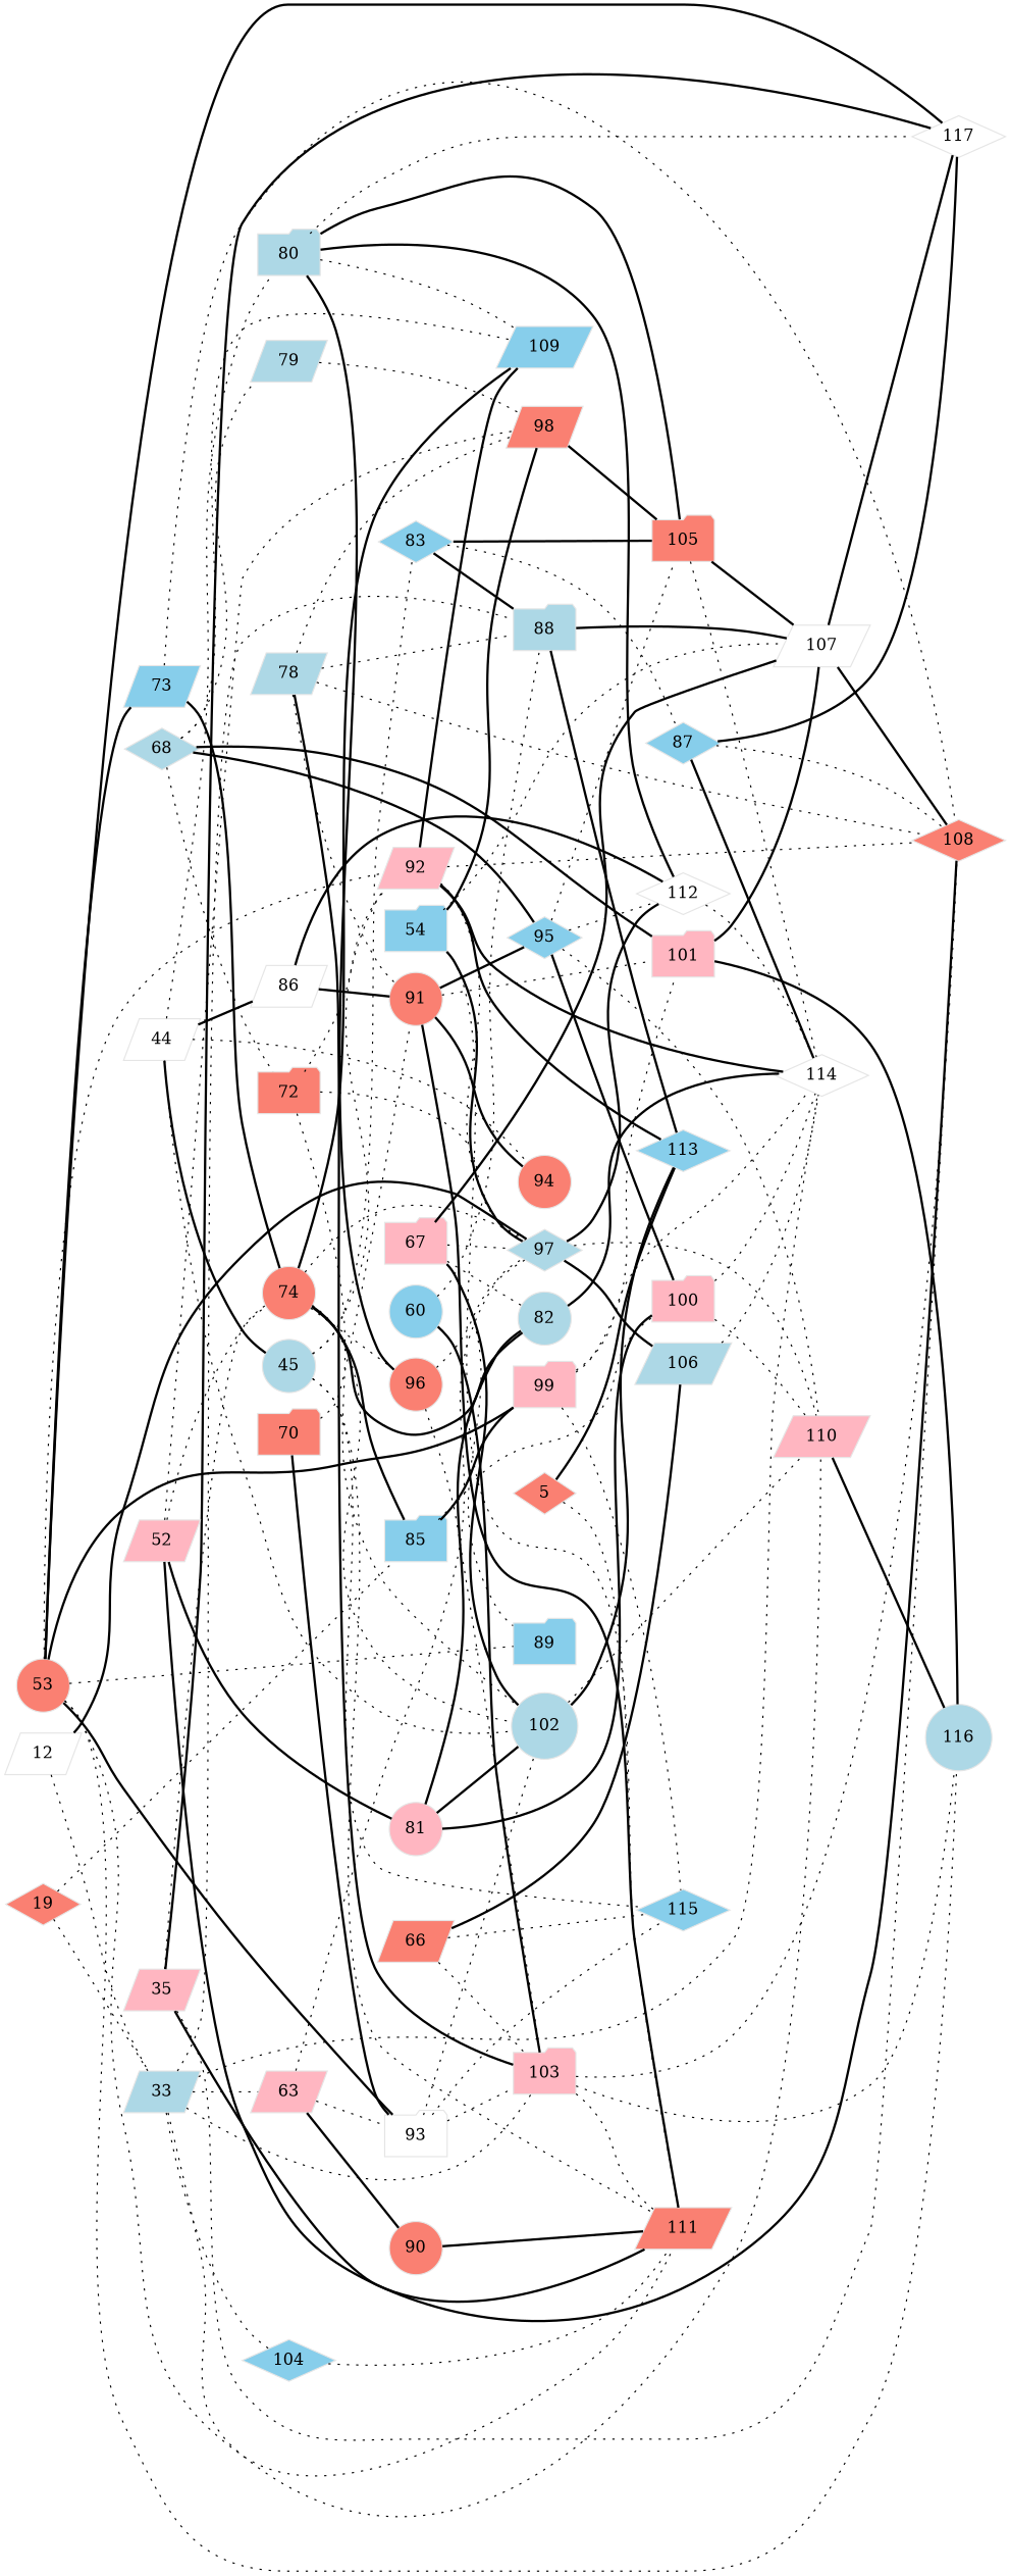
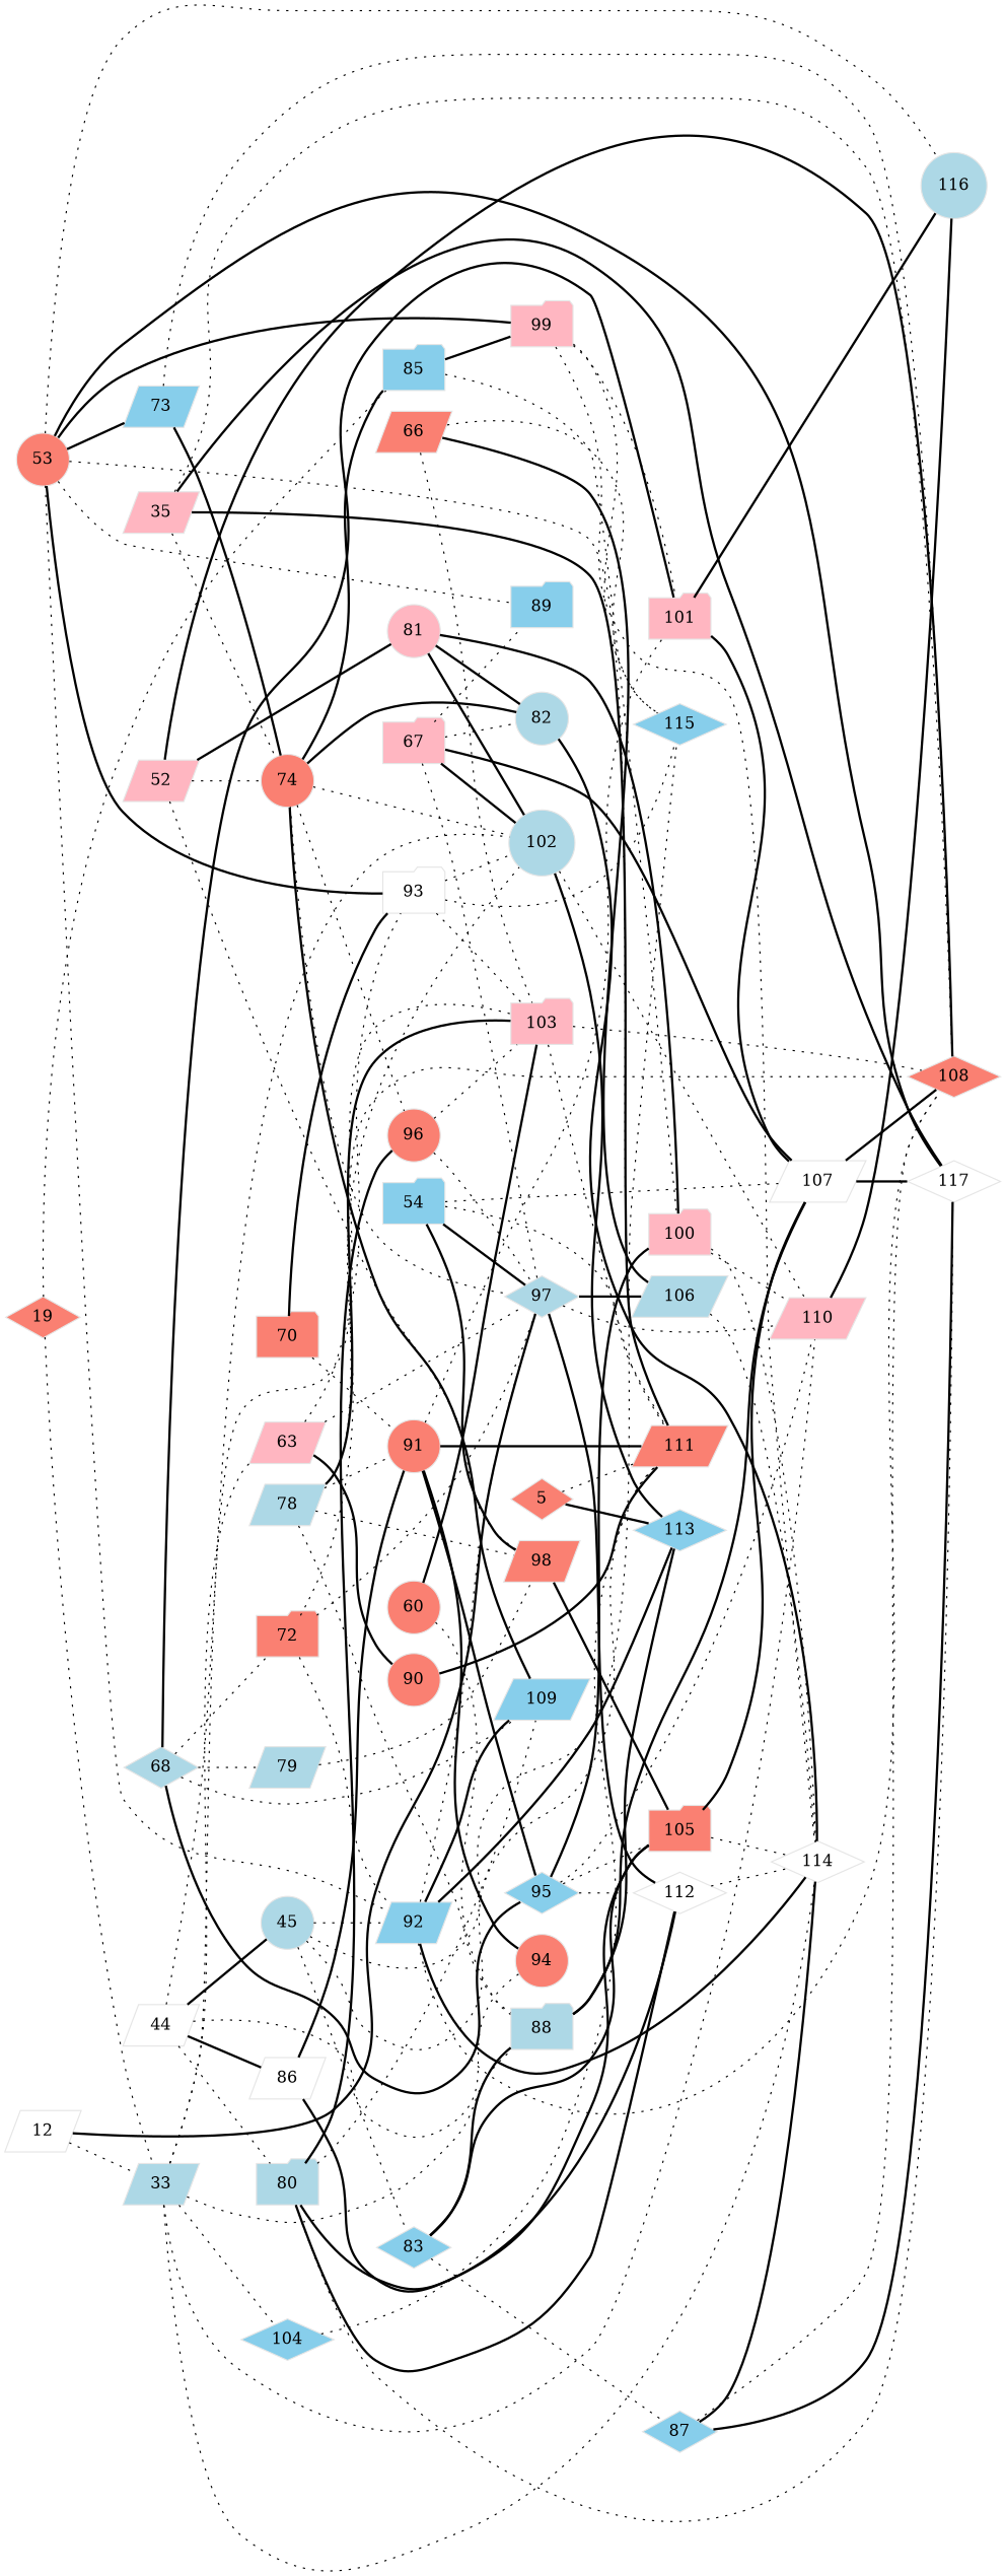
  graph {
    rankdir=LR
    node [color=gray90 fillcolor=salmon shape=parallelogram style=filled]
    edge [style=dotted]
    111 [super="+64"]
    5 [shape=diamond]
    113 [fillcolor=skyblue shape=diamond]
    12 [fillcolor=white]
    33 [fillcolor=lightblue]
    97 [fillcolor=lightblue shape=diamond super="+7+38+84+20"]
    63 [fillcolor=lightpink super="+10"]
    88 [fillcolor=lightblue shape=folder super="+16"]
    103 [fillcolor=lightpink shape=folder super="+69"]
    104 [fillcolor=skyblue shape=diamond]
    110 [fillcolor=lightpink super="+18"]
    114 [fillcolor=white shape=diamond super="+30+55"]
    106 [fillcolor=lightblue super="+24"]
    112 [fillcolor=white shape=diamond super="+62+42"]
    19 [shape=diamond]
    85 [fillcolor=skyblue shape=folder super="+75"]
    99 [fillcolor=lightpink shape=folder]
    100 [fillcolor=lightpink shape=folder]
    93 [fillcolor=white shape=folder super="+77"]
    90 [shape=circle]
    107 [fillcolor=white super="+1"]
    108 [shape=diamond super="+49+39"]
    116 [fillcolor=lightblue shape=circle]
    35 [fillcolor=lightpink super="+31"]
    74 [shape=circle super="+71+61"]
    117 [fillcolor=white shape=diamond super="+14"]
    102 [fillcolor=lightblue shape=circle super="+59"]
    82 [fillcolor=lightblue shape=circle]
    109 [fillcolor=skyblue]
    96 [shape=circle super="+23+65"]
    44 [fillcolor=white]
    45 [fillcolor=lightblue shape=circle]
    80 [fillcolor=lightblue shape=folder super="+46"]
    86 [fillcolor=white]
    94 [shape=circle]
    83 [fillcolor=skyblue shape=diamond]
-   92 [fillcolor=lightpink super="+48+41"]
+   92 [fillcolor=skyblue super="+48+41"]
    115 [fillcolor=skyblue shape=diamond]
    105 [shape=folder super="+15+43"]
    91 [shape=circle super="+57+76"]
    87 [fillcolor=skyblue shape=diamond]
    52 [fillcolor=lightpink super="+26"]
    81 [fillcolor=lightpink shape=circle]
    98 [super="+34"]
    53 [shape=circle super="+50"]
    73 [fillcolor=skyblue]
    89 [fillcolor=skyblue shape=folder]
    101 [fillcolor=lightpink shape=folder]
    54 [fillcolor=skyblue shape=folder super="+3"]
-   60 [fillcolor=skyblue shape=circle]
+   60 [shape=circle]
    66
    67 [fillcolor=lightpink shape=folder super="+51"]
    68 [fillcolor=lightblue shape=diamond]
    72 [shape=folder]
    79 [fillcolor=lightblue]
    95 [fillcolor=skyblue shape=diamond super="+8+36"]
    70 [shape=folder]
    78 [fillcolor=lightblue super="+21"]
    5 -- 111
    5 -- 113 [style=bold]
    12 -- 33
    12 -- 97 [style=bold weight=2]
    33 -- 63 [weight=2]
    33 -- 88
    33 -- 103
    33 -- 104
    33 -- 110
    33 -- 114
    97 -- 110
    97 -- 106 [style=bold weight=4]
    97 -- 112 [style=bold weight=2]
    63 -- 97 [weight=2]
    63 -- 93
    63 -- 90 [style=bold]
    88 -- 113 [style=bold]
    88 -- 107 [style=bold]
    103 -- 111
    103 -- 108 [weight=2]
-   103 -- 116
    104 -- 111
    110 -- 116 [style=bold]
    106 -- 114
    112 -- 114
    19 -- 33
    19 -- 85
    85 -- 99 [style=bold]
    85 -- 100
    99 -- 114
    99 -- 115
    99 -- 101
    100 -- 110
    100 -- 114
    93 -- 103
    93 -- 102
    93 -- 115
    90 -- 111 [style=bold]
    107 -- 108 [style=bold]
    107 -- 117 [style=bold]
    35 -- 111 [style=bold]
    35 -- 108
    35 -- 74
    35 -- 117 [style=bold]
    74 -- 97 [weight=3]
    74 -- 85 [style=bold weight=2]
    74 -- 102 [weight=2]
    74 -- 82 [style=bold]
    74 -- 109 [style=bold]
    74 -- 96
    102 -- 113 [style=bold]
    102 -- 110
    82 -- 114 [style=bold]
    96 -- 97 [weight=2]
    96 -- 103 [weight=3]
    44 -- 102 [weight=2]
    44 -- 45 [style=bold]
    44 -- 80 [weight=2]
    44 -- 86 [style=bold]
    44 -- 94
    45 -- 111
    45 -- 83
    45 -- 92
    45 -- 115
    80 -- 112 [style=bold]
    80 -- 117
    80 -- 109
    80 -- 96 [style=bold]
    80 -- 105 [style=bold]
    86 -- 112 [style=bold]
    86 -- 91 [style=bold]
    83 -- 88 [style=bold]
    83 -- 105 [style=bold]
    83 -- 87
    92 -- 113 [style=bold]
    92 -- 97
    92 -- 114 [style=bold weight=2]
    92 -- 108 [weight=3]
    92 -- 109 [style=bold]
    105 -- 114
    105 -- 107 [style=bold]
    91 -- 111 [style=bold weight=2]
    91 -- 94 [style=bold]
    91 -- 101 [weight=3]
    91 -- 95 [style=bold weight=3]
    87 -- 114 [style=bold]
    87 -- 108
    87 -- 117 [style=bold]
    52 -- 108 [style=bold]
    52 -- 74
    52 -- 81 [style=bold]
    52 -- 98 [weight=2]
    81 -- 100 [style=bold]
    81 -- 102 [style=bold]
    81 -- 82 [style=bold]
    98 -- 105 [style=bold]
    53 -- 111 [weight=2]
    53 -- 99 [style=bold]
    53 -- 93 [style=bold weight=2]
    53 -- 116
    53 -- 117 [style=bold]
    53 -- 92 [weight=2]
    53 -- 73 [style=bold]
    53 -- 89
    73 -- 108
    73 -- 74 [style=bold]
    101 -- 107 [style=bold]
    101 -- 116 [style=bold]
    54 -- 111
    54 -- 97 [style=bold]
    54 -- 107 [weight=2]
    54 -- 98 [style=bold]
    60 -- 88
    60 -- 103 [style=bold]
    66 -- 103
    66 -- 106 [style=bold]
    66 -- 115
    67 -- 97
    67 -- 107 [style=bold]
    67 -- 102 [style=bold]
    67 -- 82
    67 -- 89
    68 -- 109
    68 -- 101 [style=bold]
    68 -- 72
    68 -- 79
    68 -- 95 [style=bold]
    72 -- 97
    72 -- 102
    72 -- 92
    79 -- 98
    95 -- 110
    95 -- 112 [weight=2]
    95 -- 100 [style=bold]
    95 -- 105
    70 -- 93 [style=bold]
    70 -- 91
    78 -- 88
    78 -- 103 [style=bold]
    78 -- 108
    78 -- 91 [weight=2]
    78 -- 98
  }
